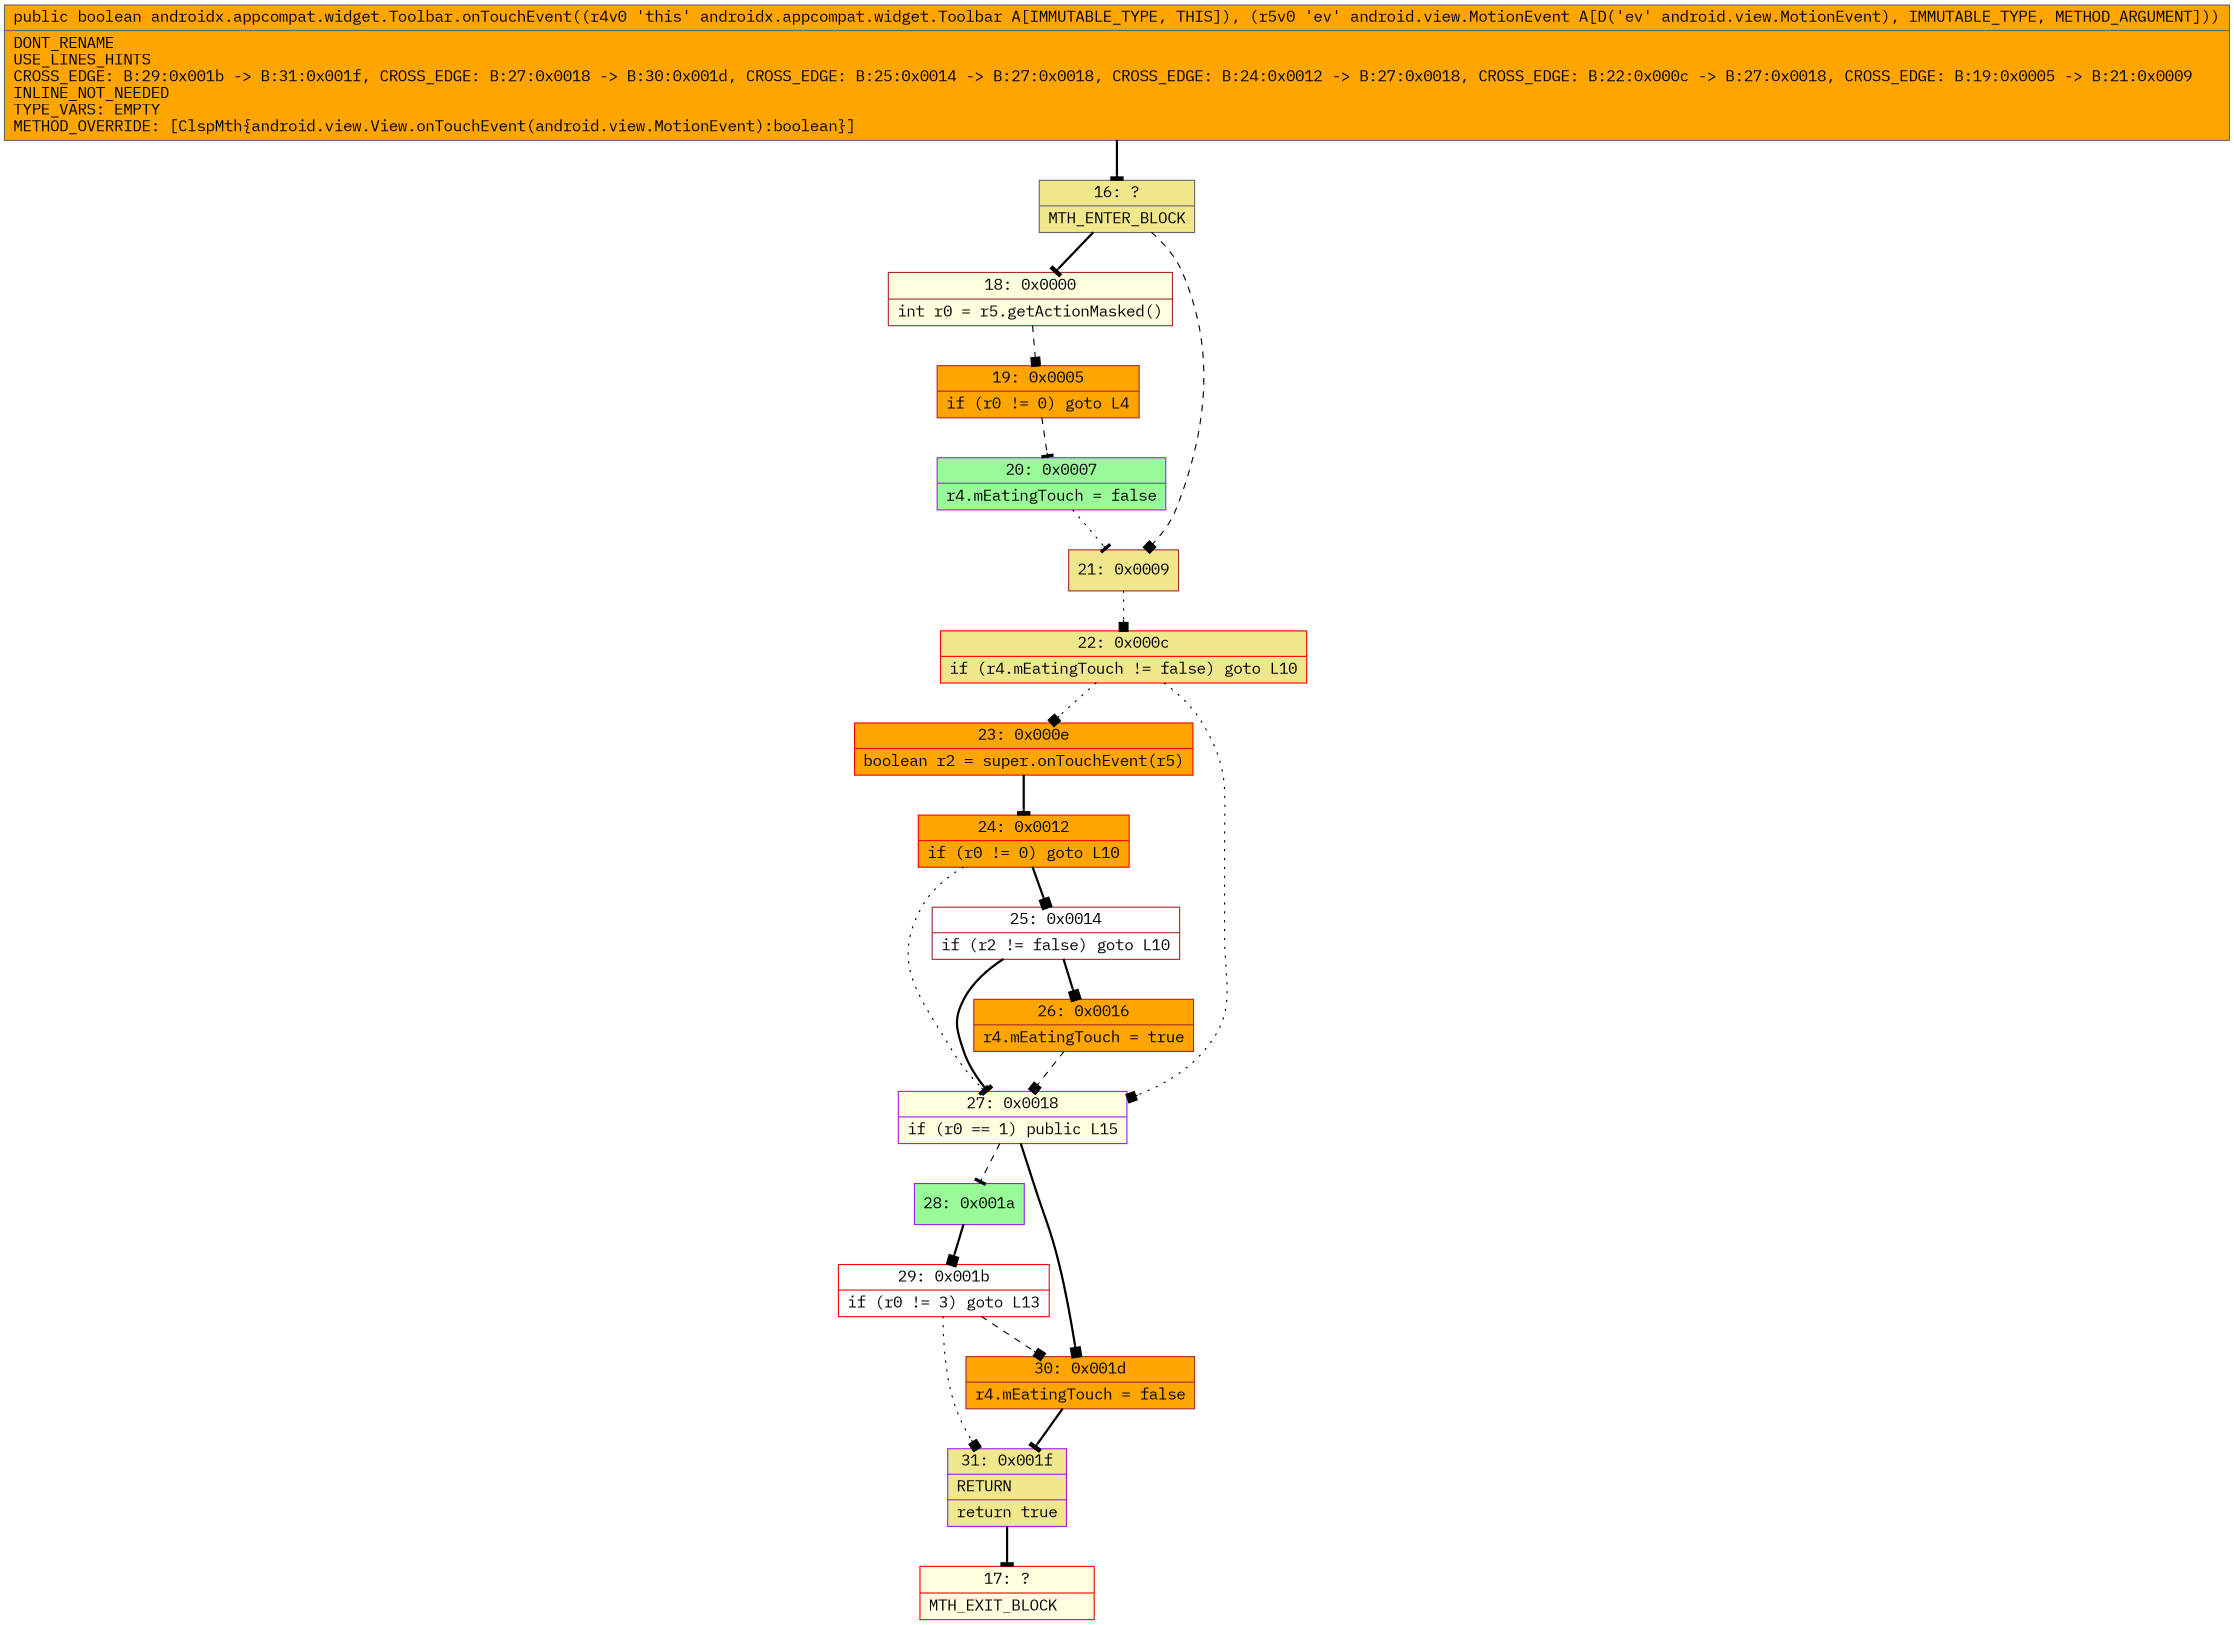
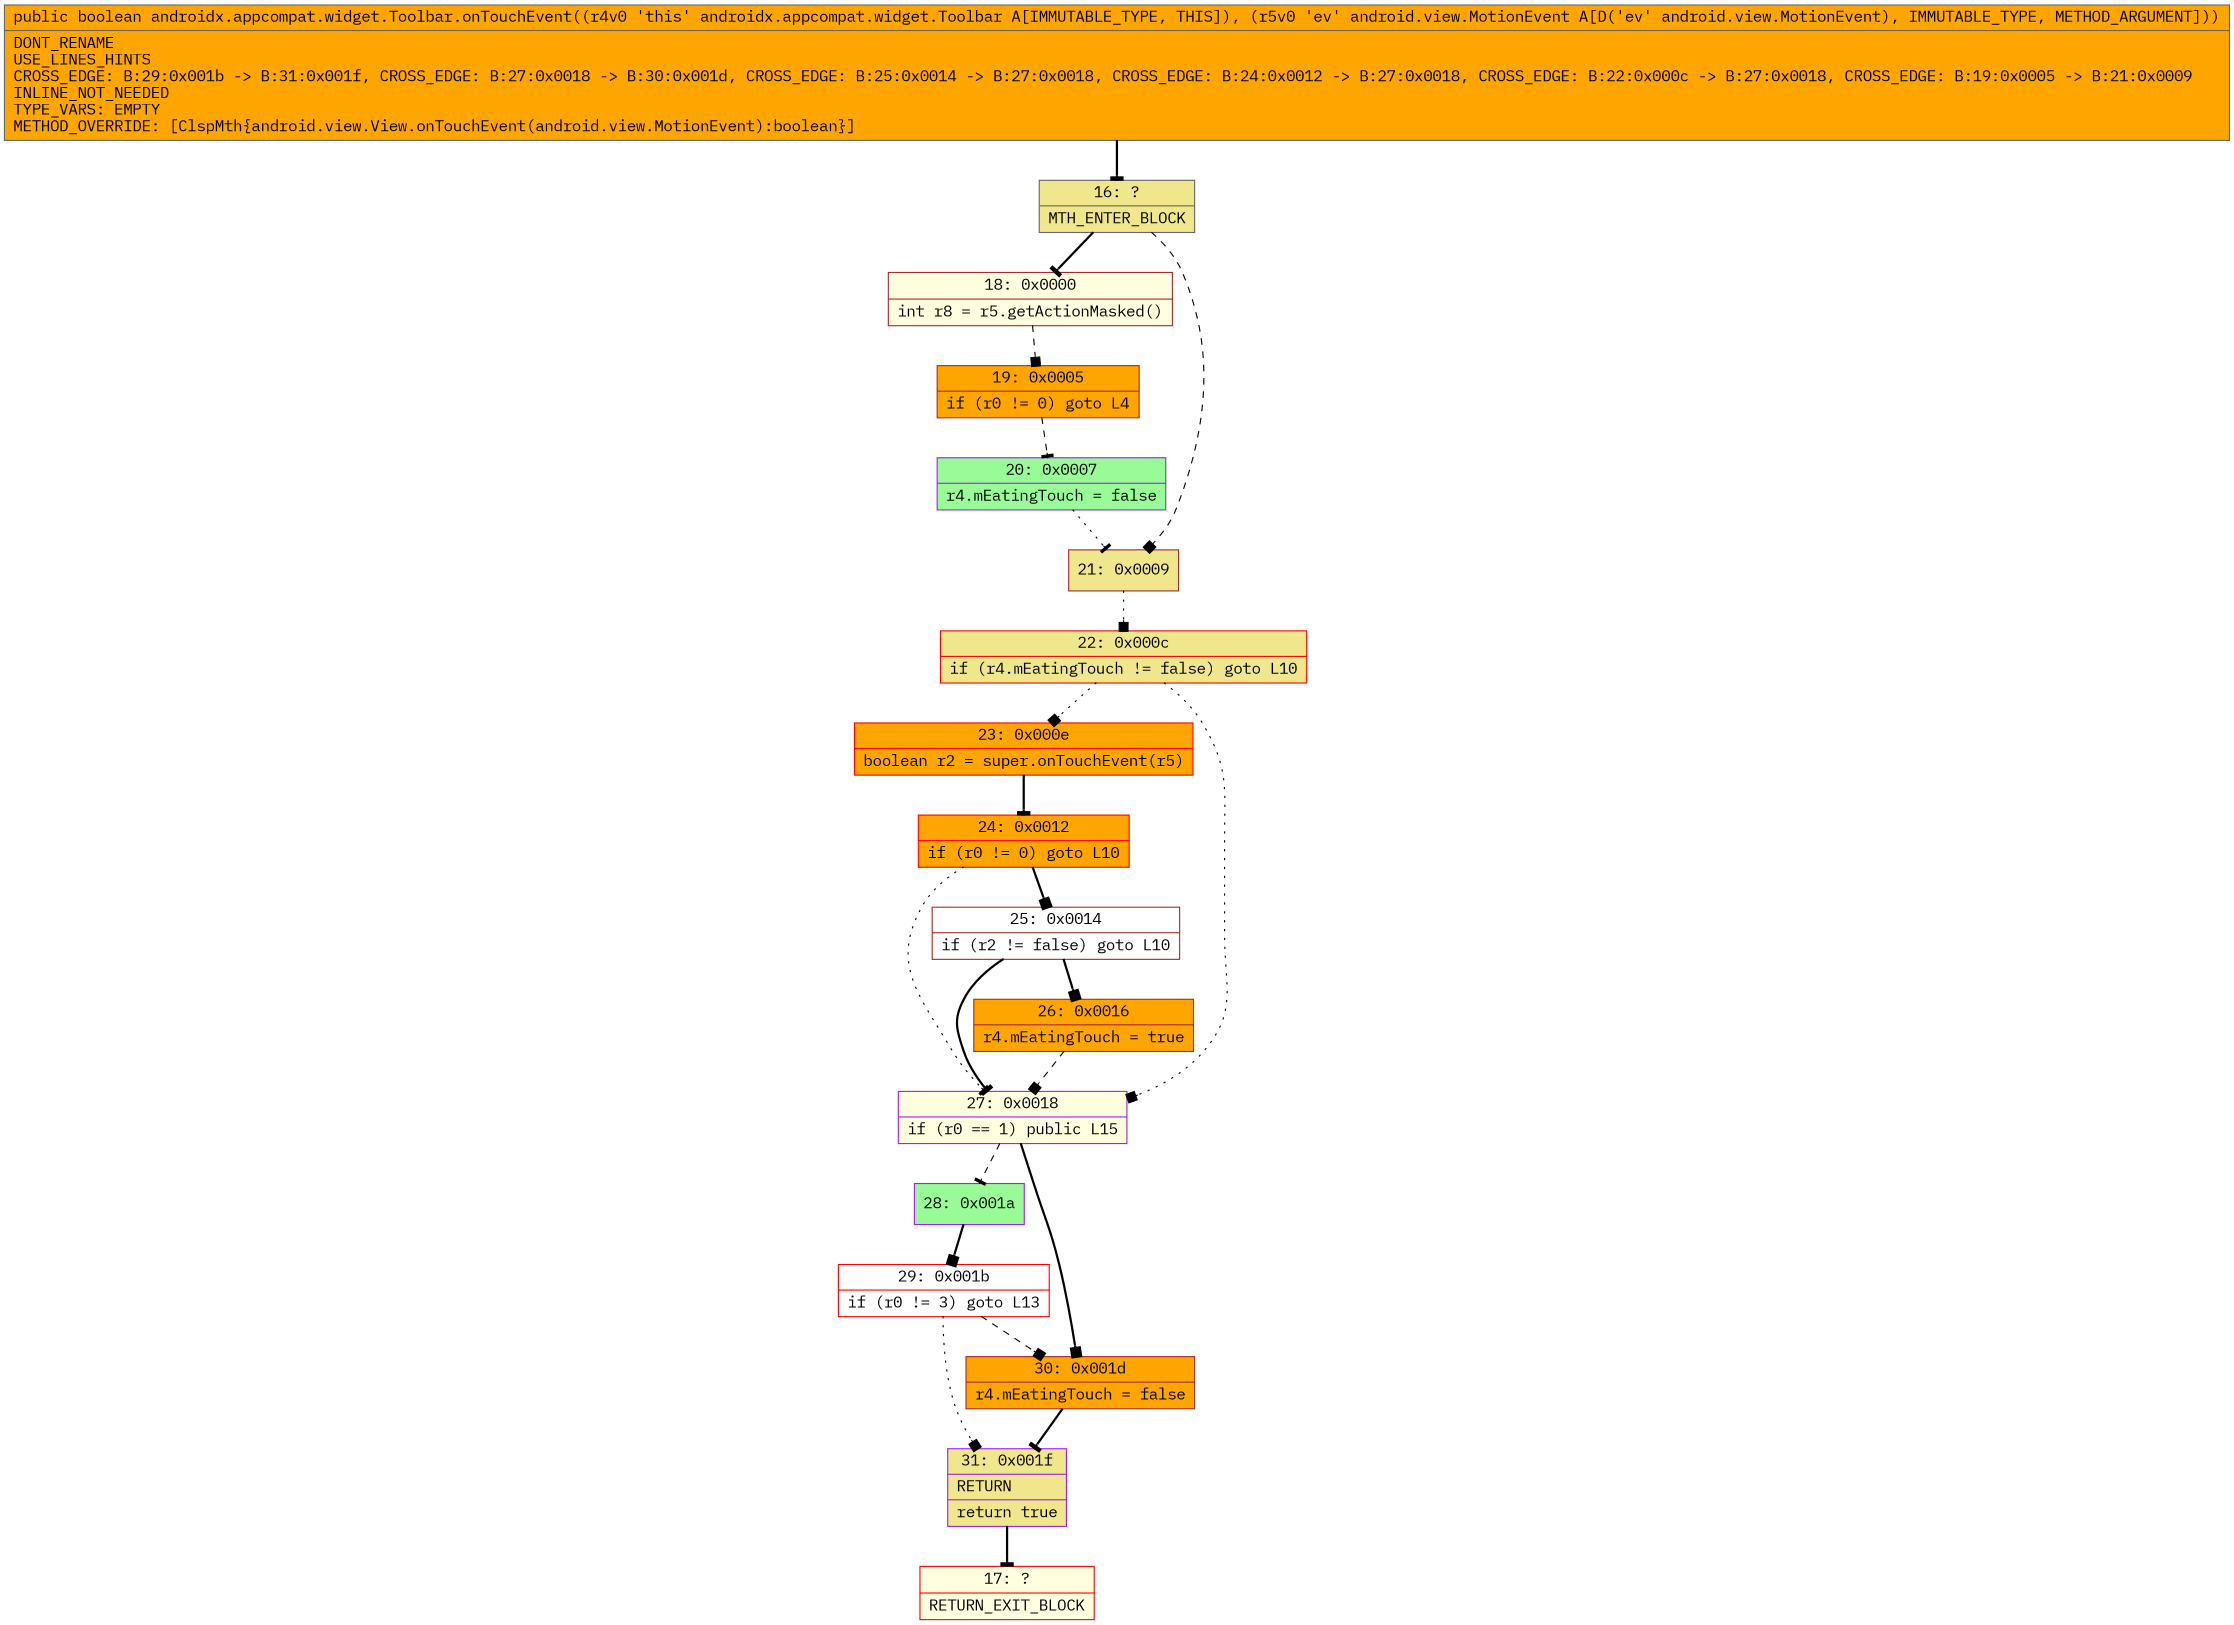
  digraph {
    fontname="IBM Plex Mono"
    node [color=brown fillcolor=orange fontname="IBM Plex Mono" shape=record style=filled]
    edge [arrowhead=box fontname="IBM Plex Mono" style=bold]
    n1 [color=gray40 fillcolor=khaki label="{16\:\ ?|MTH_ENTER_BLOCK\l}"]
-   n2 [fillcolor=lightyellow label="{18\:\ 0x0000|int r0 = r5.getActionMasked()\l}"]
+   n2 [fillcolor=lightyellow label="{18\:\ 0x0000|int r8 = r5.getActionMasked()\l}"]
    n3 [fillcolor=khaki label="{21\:\ 0x0009}"]
    n4 [label="{19\:\ 0x0005|if (r0 != 0) goto L4\l}"]
    n5 [color=purple fillcolor=palegreen label="{20\:\ 0x0007|r4.mEatingTouch = false\l}"]
    n6 [color=red fillcolor=khaki label="{22\:\ 0x000c|if (r4.mEatingTouch != false) goto L10\l}"]
    n7 [color=red label="{23\:\ 0x000e|boolean r2 = super.onTouchEvent(r5)\l}"]
    n8 [color=purple fillcolor=lightyellow label="{27\:\ 0x0018|if (r0 == 1) public L15\l}"]
    n9 [color=red label="{24\:\ 0x0012|if (r0 != 0) goto L10\l}"]
    n10 [color=purple fillcolor=palegreen label="{28\:\ 0x001a}"]
    n11 [label="{30\:\ 0x001d|r4.mEatingTouch = false\l}"]
    n12 [fillcolor=white label="{25\:\ 0x0014|if (r2 != false) goto L10\l}"]
    n13 [label="{26\:\ 0x0016|r4.mEatingTouch = true\l}"]
    n14 [color=red fillcolor=white label="{29\:\ 0x001b|if (r0 != 3) goto L13\l}"]
    n15 [color=purple fillcolor=khaki label="{31\:\ 0x001f|RETURN\l|return true\l}"]
-   n16 [color=red fillcolor=lightyellow label="{17\:\ ?|MTH_EXIT_BLOCK\l}"]
+   n16 [color=red fillcolor=lightyellow label="{17\:\ ?|RETURN_EXIT_BLOCK\l}"]
    n17 [color=gray40 label="{public boolean androidx.appcompat.widget.Toolbar.onTouchEvent((r4v0 'this' androidx.appcompat.widget.Toolbar A[IMMUTABLE_TYPE, THIS]), (r5v0 'ev' android.view.MotionEvent A[D('ev' android.view.MotionEvent), IMMUTABLE_TYPE, METHOD_ARGUMENT]))  | DONT_RENAME\lUSE_LINES_HINTS\lCROSS_EDGE: B:29:0x001b \-\> B:31:0x001f, CROSS_EDGE: B:27:0x0018 \-\> B:30:0x001d, CROSS_EDGE: B:25:0x0014 \-\> B:27:0x0018, CROSS_EDGE: B:24:0x0012 \-\> B:27:0x0018, CROSS_EDGE: B:22:0x000c \-\> B:27:0x0018, CROSS_EDGE: B:19:0x0005 \-\> B:21:0x0009\lINLINE_NOT_NEEDED\lTYPE_VARS: EMPTY\lMETHOD_OVERRIDE: [ClspMth\{android.view.View.onTouchEvent(android.view.MotionEvent):boolean\}]\l}"]
    n1 -> n2 [arrowhead=tee]
    n1 -> n3 [style=dashed]
    n2 -> n4 [style=dashed]
    n3 -> n6 [style=dotted]
    n4 -> n5 [arrowhead=tee style=dashed]
    n5 -> n3 [arrowhead=tee style=dotted]
    n6 -> n7 [style=dotted]
    n6 -> n8 [style=dotted]
    n7 -> n9 [arrowhead=tee]
    n8 -> n10 [arrowhead=tee style=dashed]
    n8 -> n11
    n9 -> n8 [arrowhead=tee style=dotted]
    n9 -> n12
    n10 -> n14
    n11 -> n15 [arrowhead=tee]
    n12 -> n8 [arrowhead=tee]
    n12 -> n13
    n13 -> n8 [style=dashed]
    n14 -> n11 [style=dashed]
    n14 -> n15 [style=dotted]
    n15 -> n16 [arrowhead=tee]
    n17 -> n1 [arrowhead=tee]
  }
